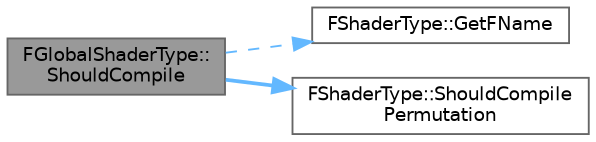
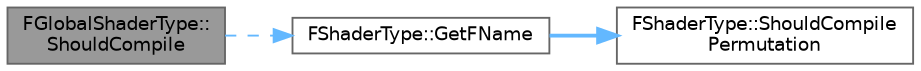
  digraph {
    rankdir=LR
    node [color=grey40 fillcolor=white fontname=Helvetica fontsize=10 shape=box style=filled]
    edge [color=steelblue1 fontname=Helvetica fontsize=10 labelfontname=Helvetica labelfontsize=10]
    n1 [color=gray40 fillcolor=grey60 fontcolor=black height=0.2 label="FGlobalShaderType::\lShouldCompile" width=0.4]
    n2 [height=0.2 label="FShaderType::GetFName" width=0.4]
    n3 [height=0.2 label="FShaderType::ShouldCompile\lPermutation" width=0.4]
    n1 -> n2 [style=dashed]
-   n1 -> n3 [style=bold]
+   n2 -> n3 [style=bold]
  }
